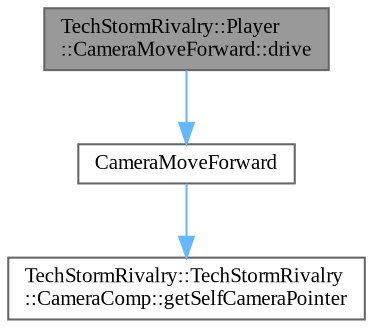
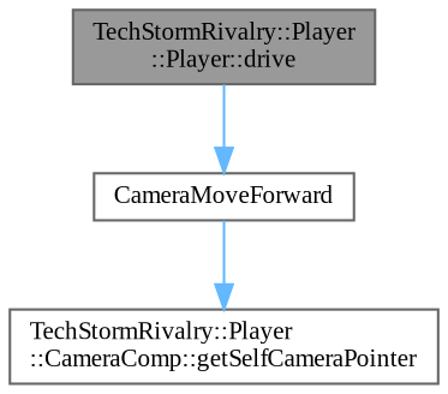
  digraph {
    fontname="Liberation Serif"
    rankdir=TB
    node [color=grey40 fillcolor=white fontname="Liberation Serif" fontsize=10 shape=box style=filled]
    edge [color=steelblue1 fontname="Liberation Serif" fontsize=10 labelfontname=Helvetica labelfontsize=10 style=solid]
-   n1 [color=gray40 fillcolor=grey60 fontcolor=black height=0.2 label="TechStormRivalry::Player\l::CameraMoveForward::drive" width=0.4]
+   n1 [color=gray40 fillcolor=grey60 fontcolor=black height=0.2 label="TechStormRivalry::Player\l::Player::drive" width=0.4]
    n2 [height=0.2 label=CameraMoveForward width=0.4]
-   n3 [height=0.2 label="TechStormRivalry::TechStormRivalry\l::CameraComp::getSelfCameraPointer" width=0.4]
+   n3 [height=0.2 label="TechStormRivalry::Player\l::CameraComp::getSelfCameraPointer" width=0.4]
    n1 -> n2
    n2 -> n3
  }
